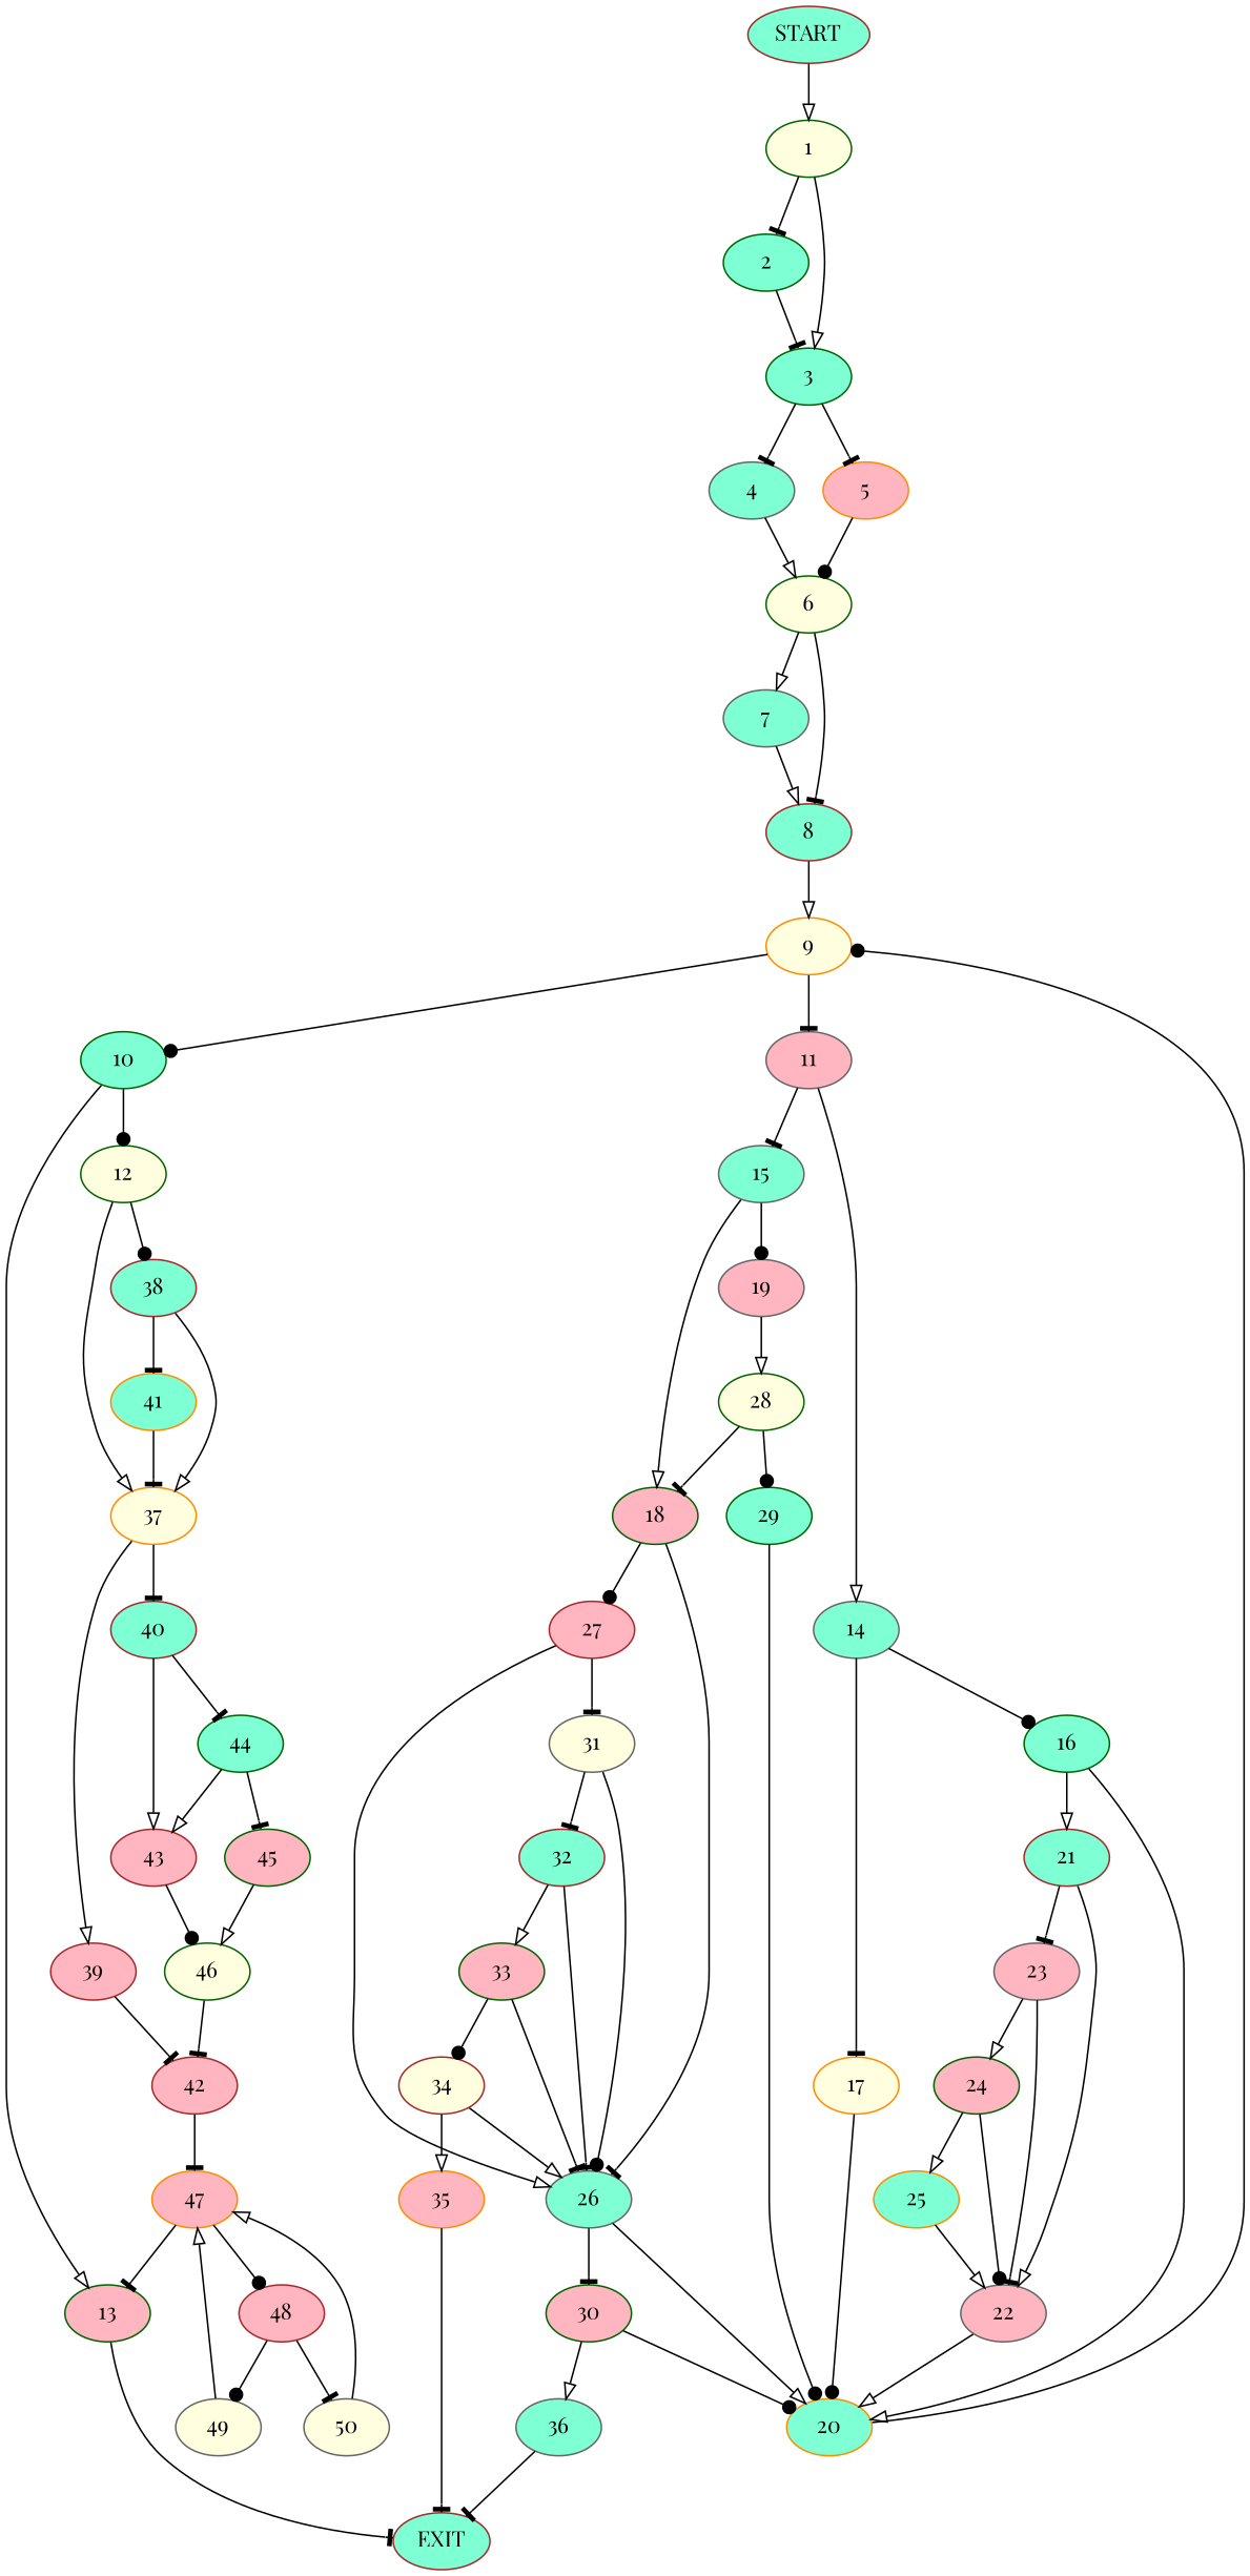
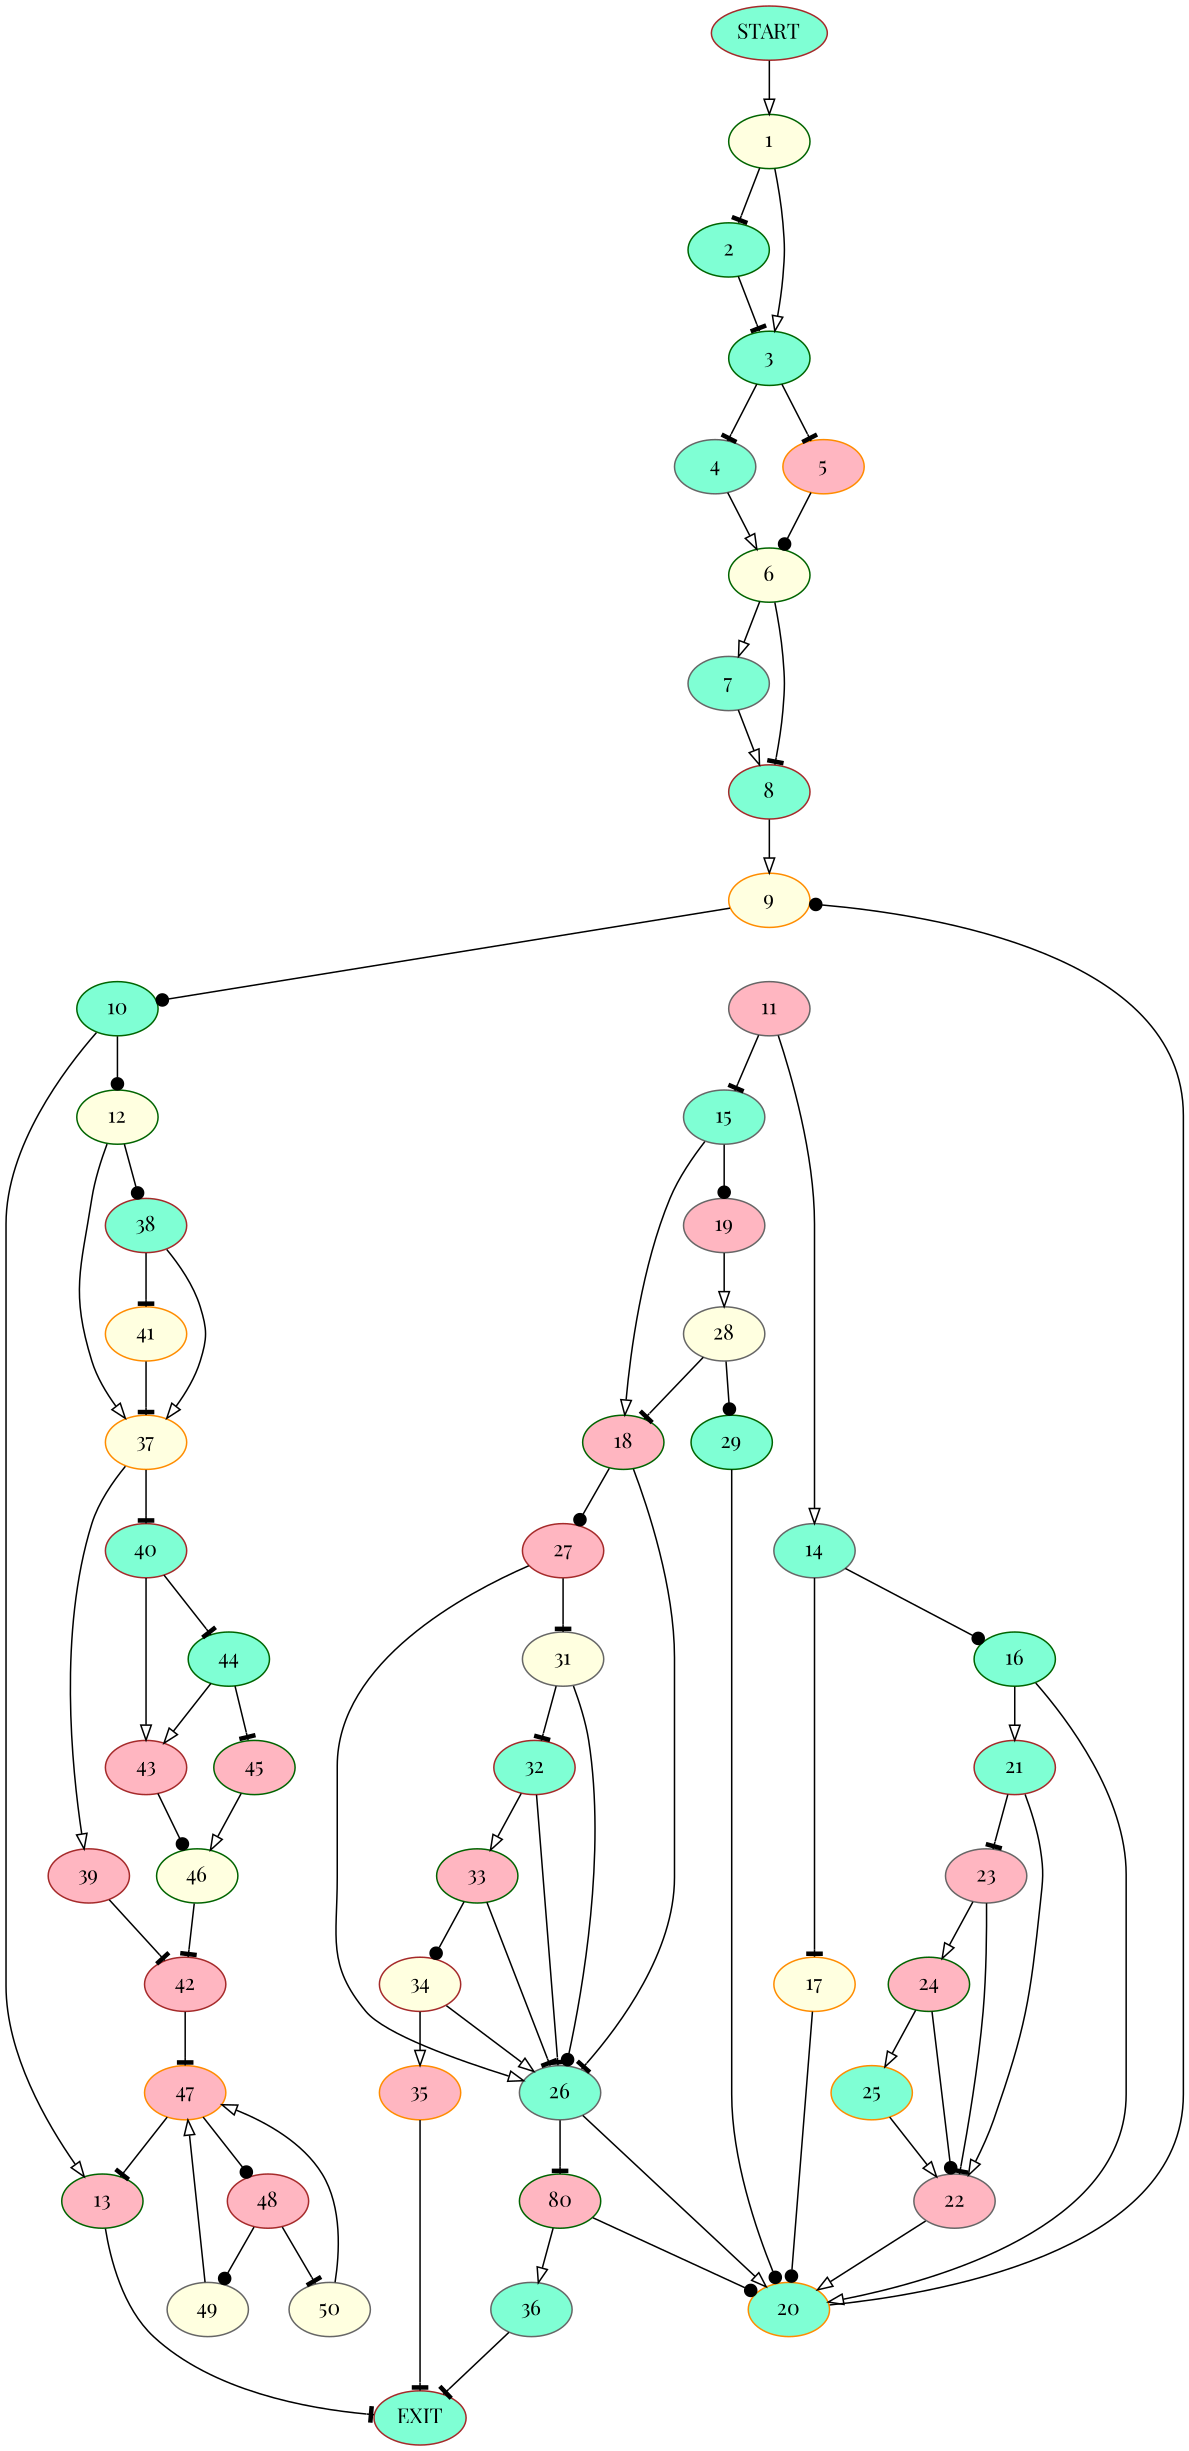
  digraph {
    fontname="Playfair Display"
    node [color=darkgreen fillcolor=aquamarine fontname="Playfair Display" style=filled]
    edge [arrowhead=onormal fontname="Playfair Display"]
    n1 [color=brown label=START]
    1 [fillcolor=lightyellow]
    2
    3
    n5 [color=brown label=EXIT]
    4 [color=gray40]
    5 [color=darkorange fillcolor=lightpink]
    6 [fillcolor=lightyellow]
    7 [color=gray40]
    8 [color=brown]
    9 [color=darkorange fillcolor=lightyellow]
    10
    11 [color=gray40 fillcolor=lightpink]
    12 [fillcolor=lightyellow]
    13 [fillcolor=lightpink]
    14 [color=gray40]
    15 [color=gray40]
    37 [color=darkorange fillcolor=lightyellow]
    38 [color=brown]
    16
    17 [color=darkorange fillcolor=lightyellow]
    18 [fillcolor=lightpink]
    19 [color=gray40 fillcolor=lightpink]
    39 [color=brown fillcolor=lightpink]
    40 [color=brown]
-   41 [color=darkorange]
+   41 [color=darkorange fillcolor=lightyellow]
    20 [color=darkorange]
    21 [color=brown]
    26 [color=gray40]
    27 [color=brown fillcolor=lightpink]
-   28 [fillcolor=lightyellow]
+   28 [color=gray40 fillcolor=lightyellow]
    22 [color=gray40 fillcolor=lightpink]
    23 [color=gray40 fillcolor=lightpink]
-   30 [fillcolor=lightpink]
+   30 [fillcolor=lightpink label=80]
    31 [color=gray40 fillcolor=lightyellow]
    29
    24 [fillcolor=lightpink]
    25 [color=darkorange]
    36 [color=gray40]
    32 [color=brown]
    33 [fillcolor=lightpink]
    34 [color=brown fillcolor=lightyellow]
    35 [color=darkorange fillcolor=lightpink]
    42 [color=brown fillcolor=lightpink]
    43 [color=brown fillcolor=lightpink]
    44
    47 [color=darkorange fillcolor=lightpink]
    46 [fillcolor=lightyellow]
    45 [fillcolor=lightpink]
    48 [color=brown fillcolor=lightpink]
    49 [color=gray40 fillcolor=lightyellow]
    50 [color=gray40 fillcolor=lightyellow]
    n1 -> 1
    1 -> 2 [arrowhead=tee]
    1 -> 3
    2 -> 3 [arrowhead=tee]
    3 -> 4 [arrowhead=tee]
    3 -> 5 [arrowhead=tee]
    4 -> 6
    5 -> 6 [arrowhead=dot]
    6 -> 7
    6 -> 8 [arrowhead=tee]
    7 -> 8
    8 -> 9
    9 -> 10 [arrowhead=dot]
-   9 -> 11 [arrowhead=tee]
    10 -> 12 [arrowhead=dot]
    10 -> 13
    11 -> 14
    11 -> 15 [arrowhead=tee]
    12 -> 37
    12 -> 38 [arrowhead=dot]
    13 -> n5 [arrowhead=tee]
    14 -> 16 [arrowhead=dot]
    14 -> 17 [arrowhead=tee]
    15 -> 18
    15 -> 19 [arrowhead=dot]
    37 -> 39
    37 -> 40 [arrowhead=tee]
    38 -> 37
    38 -> 41 [arrowhead=tee]
    16 -> 20
    16 -> 21
    17 -> 20 [arrowhead=dot]
    18 -> 26 [arrowhead=tee]
    18 -> 27 [arrowhead=dot]
    19 -> 28
    39 -> 42 [arrowhead=tee]
    40 -> 43
    40 -> 44 [arrowhead=tee]
    41 -> 37 [arrowhead=tee]
    20 -> 9 [arrowhead=dot]
    21 -> 22
    21 -> 23 [arrowhead=tee]
    26 -> 20
    26 -> 30 [arrowhead=tee]
    27 -> 26
    27 -> 31 [arrowhead=tee]
    28 -> 18 [arrowhead=tee]
    28 -> 29 [arrowhead=dot]
    22 -> 20
    23 -> 22 [arrowhead=tee]
    23 -> 24
    30 -> 20 [arrowhead=dot]
    30 -> 36
    31 -> 26 [arrowhead=dot]
    31 -> 32 [arrowhead=tee]
    29 -> 20 [arrowhead=dot]
    24 -> 22 [arrowhead=dot]
    24 -> 25
    25 -> 22
    36 -> n5 [arrowhead=tee]
    32 -> 26 [arrowhead=tee]
    32 -> 33
    33 -> 26 [arrowhead=tee]
    33 -> 34 [arrowhead=dot]
    34 -> 26
    34 -> 35
    35 -> n5 [arrowhead=tee]
    42 -> 47 [arrowhead=tee]
    43 -> 46 [arrowhead=dot]
    44 -> 43
    44 -> 45 [arrowhead=tee]
    47 -> 13 [arrowhead=tee]
    47 -> 48 [arrowhead=dot]
    46 -> 42 [arrowhead=tee]
    45 -> 46
    48 -> 49 [arrowhead=dot]
    48 -> 50 [arrowhead=tee]
    49 -> 47
    50 -> 47
  }
